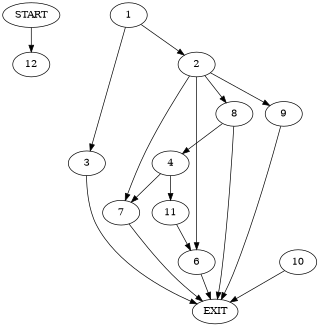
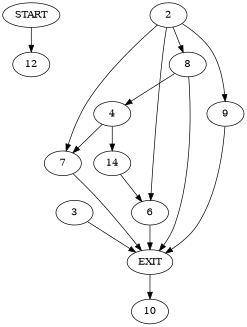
  digraph {
    n1 [label=START]
    12
-   1
    2
    3
    n6 [label=EXIT]
    6
    7
    8
    9
    4
-   11
+   11 [label=14]
    10
    n1 -> 12
-   1 -> 2
-   1 -> 3
    2 -> 6
    2 -> 7
    2 -> 8
    2 -> 9
    3 -> n6
    6 -> n6
    7 -> n6
    8 -> n6
    8 -> 4
    9 -> n6
    4 -> 7
    4 -> 11
    11 -> 6
-   10 -> n6
+   n6 -> 10
  }
